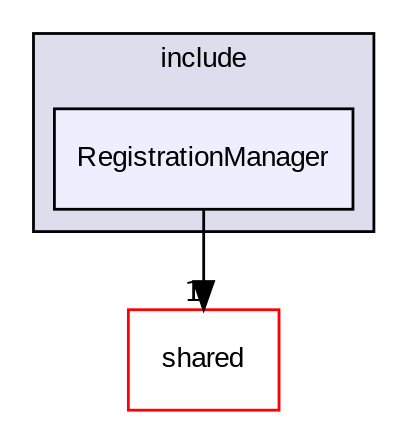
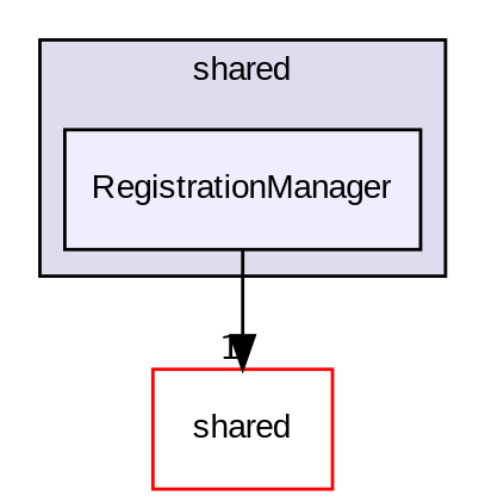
  digraph {
    compound=true
    fontname="Liberation Sans"
    node [fontname="Liberation Sans" fontsize=10 shape=box style=filled]
    n1 [fillcolor="#eeeeff" label=RegistrationManager pencolor=black]
    n2 [color=red fillcolor=white label=shared]
    subgraph cluster_1 {
      bgcolor="#ddddee"
      fontsize=10
-     label=include
+     label=shared
      pencolor=black
      n1
    }
    n1 -> n2 [headlabel=1 labeldistance=1.5 labelfontname=Helvetica labelfontsize=10 fontname="Liberation Sans"]
  }
